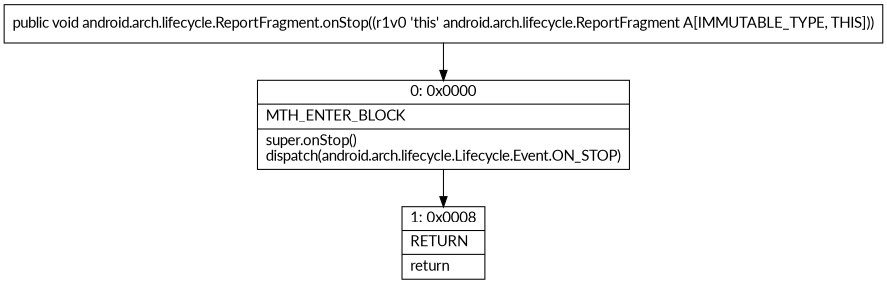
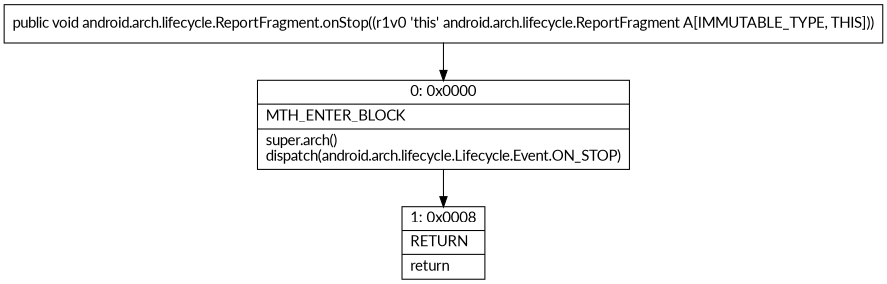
  digraph {
    fontname=Lato
    node [shape=record fontname=Lato]
    edge [fontname=Lato]
-   n1 [label="{0\:\ 0x0000|MTH_ENTER_BLOCK\l|super.onStop()\ldispatch(android.arch.lifecycle.Lifecycle.Event.ON_STOP)\l}"]
+   n1 [label="{0\:\ 0x0000|MTH_ENTER_BLOCK\l|super.arch()\ldispatch(android.arch.lifecycle.Lifecycle.Event.ON_STOP)\l}"]
    n2 [label="{1\:\ 0x0008|RETURN\l|return\l}"]
    n3 [label="{public void android.arch.lifecycle.ReportFragment.onStop((r1v0 'this' android.arch.lifecycle.ReportFragment A[IMMUTABLE_TYPE, THIS])) }"]
    n1 -> n2
    n3 -> n1
  }
